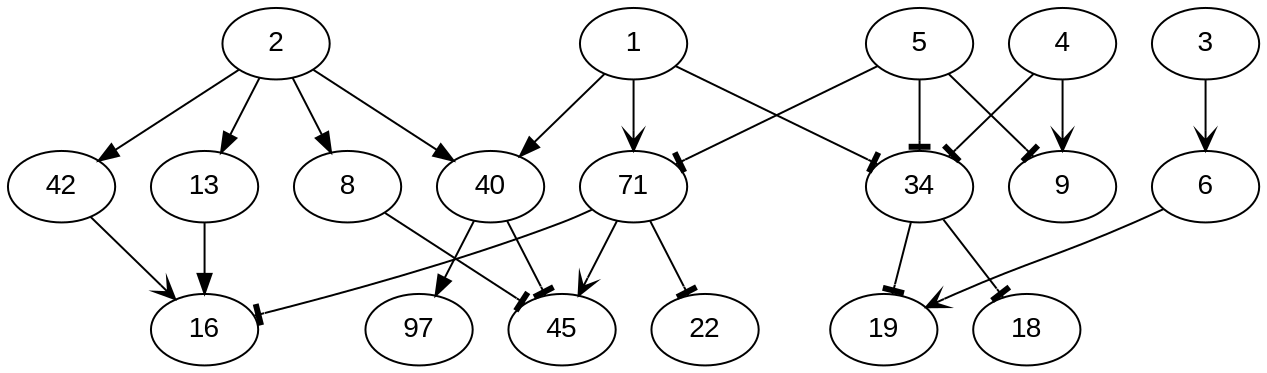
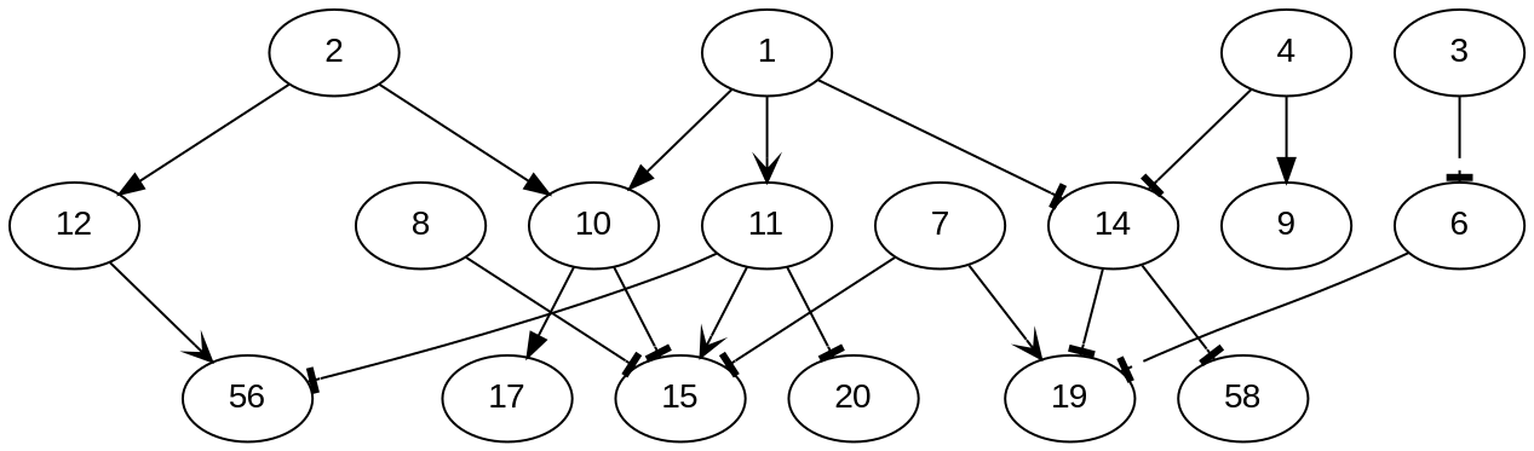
  digraph {
    fontname="Liberation Sans"
    node [alpha=0.14 fontname="Liberation Sans"]
    edge [arrowhead=tee fontname="Liberation Sans"]
    1 [alpha=0.13 expect_size=34609152]
-   10 [alpha=0.09 expect_size=13441024 label=40]
-   11 [alpha=0.07 expect_size=20137984 label=71]
-   14 [expect_size=8067072 label=34]
-   15 [expect_size=38266880 label=45]
-   17 [alpha=0.19 expect_size=44845056 label=97]
-   16 [alpha=0.09 expect_size=19275776]
-   20 [alpha=0.01 expect_size=40291328 label=22]
+   10 [alpha=0.09 expect_size=13441024]
+   11 [alpha=0.07 expect_size=20137984]
+   14 [expect_size=8067072]
+   15 [expect_size=38266880]
+   17 [alpha=0.19 expect_size=44845056]
+   16 [alpha=0.09 expect_size=19275776 label=56]
+   20 [alpha=0.01 expect_size=40291328]
    19 [expect_size=41121792]
-   18 [alpha=0.07 expect_size=48866304]
+   18 [alpha=0.07 expect_size=48866304 label=58]
    2 [expect_size=6093824]
    8 [alpha=0.17 expect_size=14510080]
-   12 [alpha=0.15 expect_size=50685952 label=42]
-   13 [alpha=0.02 expect_size=36192256]
+   12 [alpha=0.15 expect_size=50685952]
    3 [alpha=0.08 expect_size=28571648]
    6 [alpha=0.11 expect_size=9696256]
    4 [alpha=0.13 expect_size=11692032]
    9 [alpha=0.20 expect_size=30275584]
-   5 [alpha=0.12 expect_size=36484096]
+   7 [alpha=0.02 expect_size=35243008]
    1 -> 10 [arrowhead=normal]
    1 -> 11 [arrowhead=vee]
    1 -> 14
    10 -> 15
    10 -> 17 [arrowhead=normal]
    11 -> 15 [arrowhead=vee]
    11 -> 16
    11 -> 20
    14 -> 19
    14 -> 18
    2 -> 10 [arrowhead=normal]
-   2 -> 8 [arrowhead=normal]
    2 -> 12 [arrowhead=normal]
-   2 -> 13 [arrowhead=normal]
    8 -> 15
    12 -> 16 [arrowhead=vee]
-   13 -> 16 [arrowhead=normal]
-   3 -> 6 [arrowhead=vee]
-   6 -> 19 [arrowhead=vee]
+   3 -> 6
+   6 -> 19
    4 -> 14
-   4 -> 9 [arrowhead=vee]
-   5 -> 11
-   5 -> 14
-   5 -> 9
+   4 -> 9 [arrowhead=normal]
+   7 -> 15
+   7 -> 19 [arrowhead=vee]
  }
